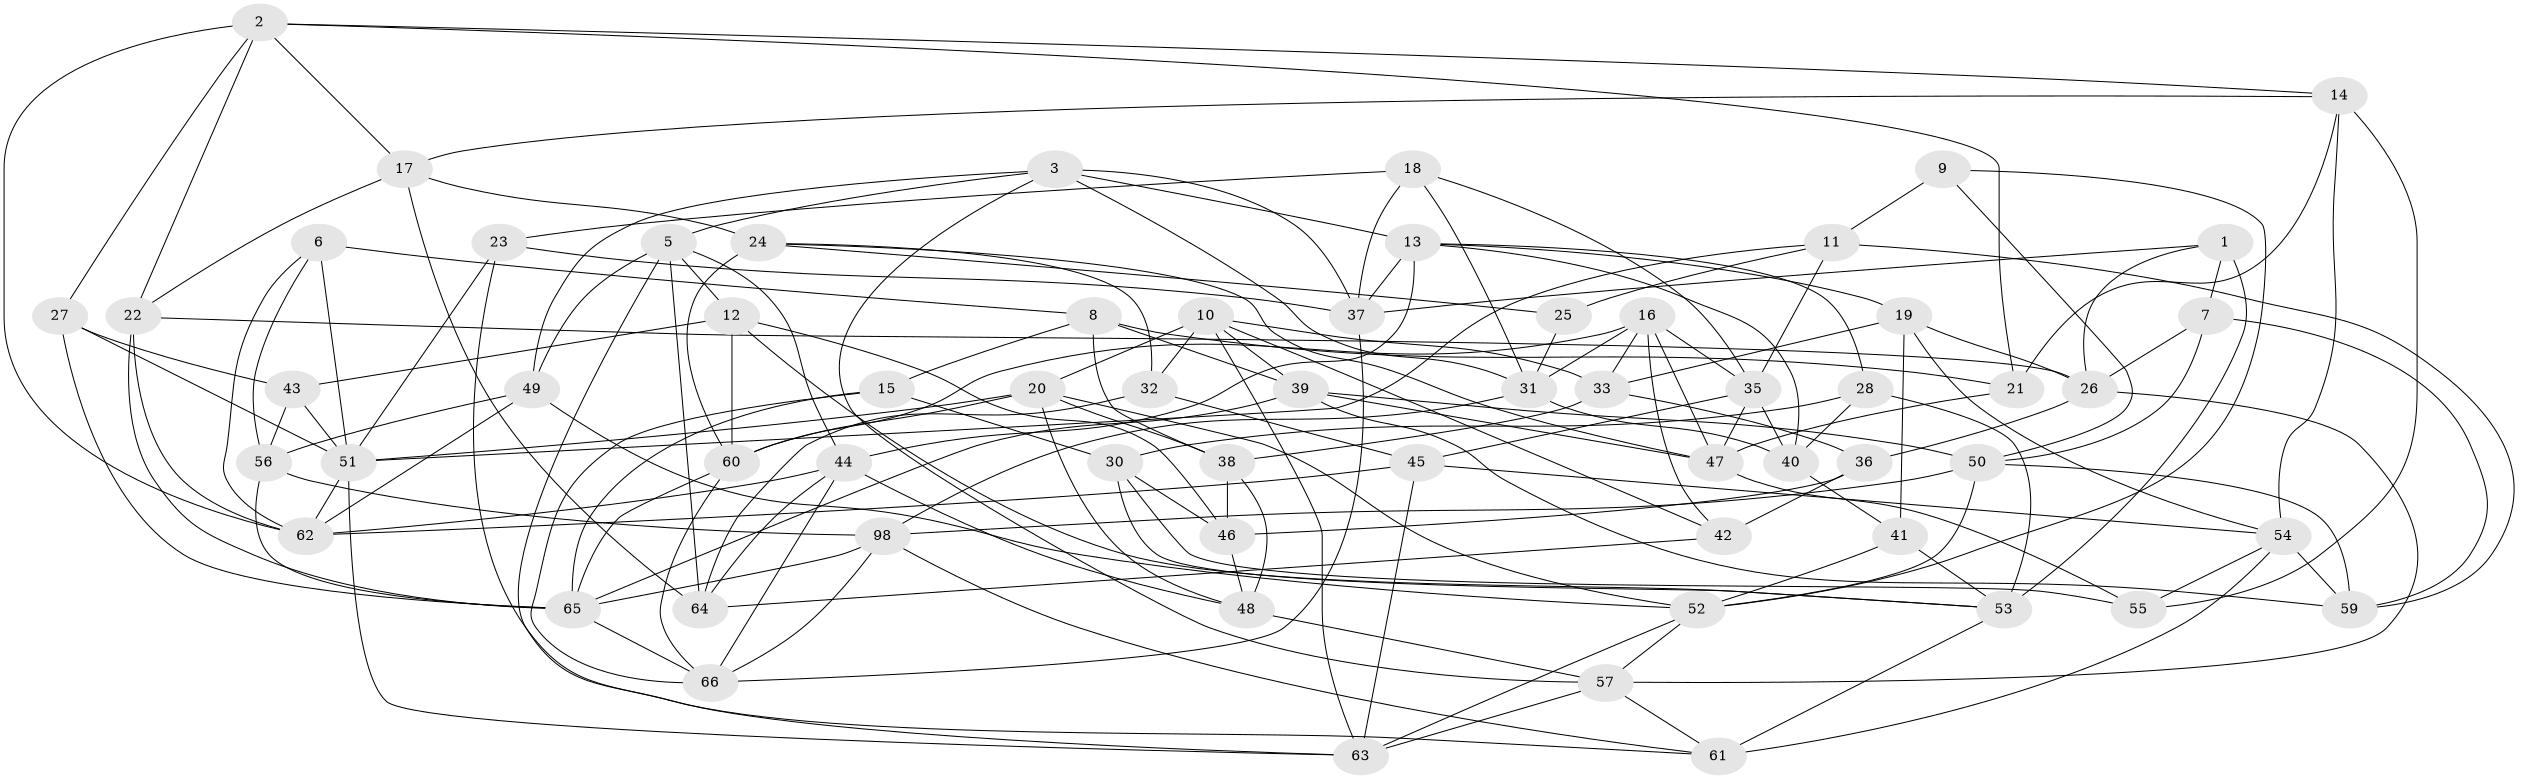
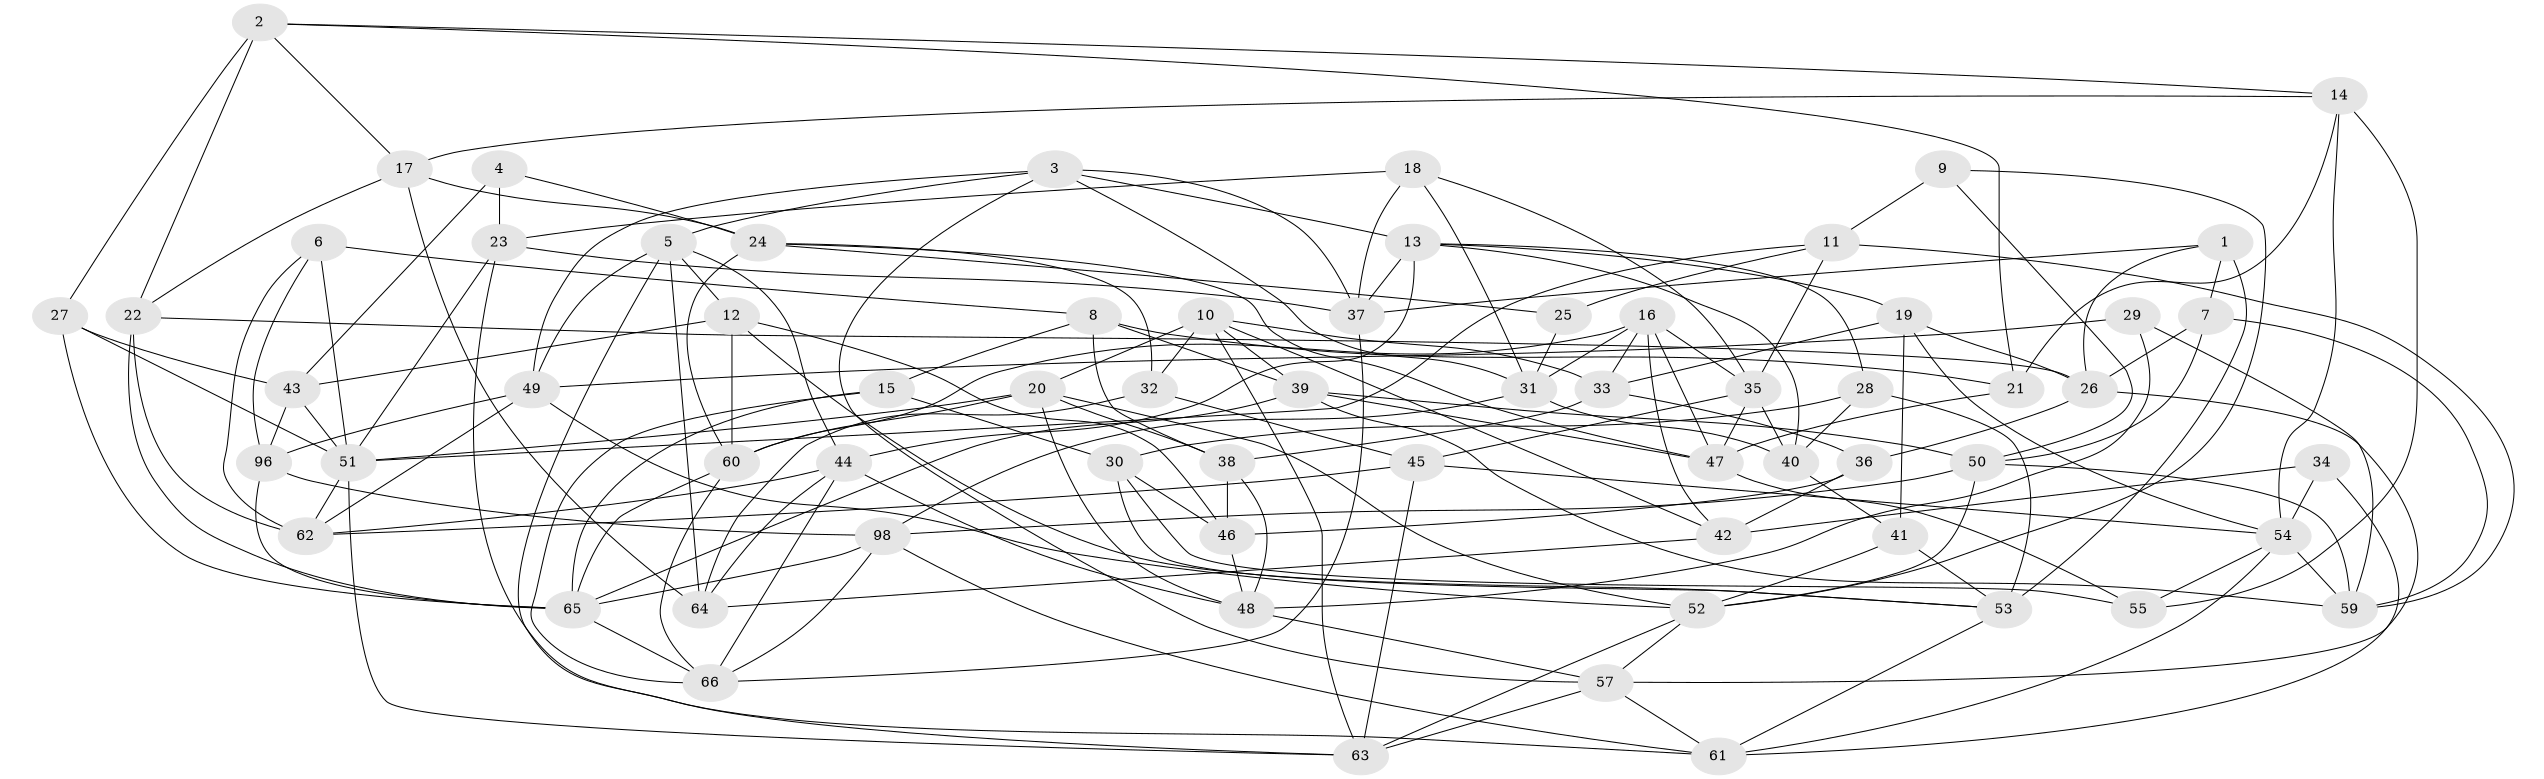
  graph {
    node [color=gray90 style=filled]
    edge [weight=1.0]
    1
    7
    26
    37
    53
    50
    59
    57
    36
    66
    61
    2
    14
    17
    21
    22
    27
    62
    54
    55
    24
    64
    47
    65
    43
    51
    3
    5
    13
    31
    49
    12
    44
    63
    19
    28
    40
    n38 [label=98]
-   56
+   56 [label=96]
    52
+   4
    23
    32
    25
    60
    46
    48
    6
    8
    15
    38
    39
    30
    9
    11
    35
    10
    20
    33
    42
    45
    41
+   29
    16
    18
+   34
    1 -- 7
    1 -- 26
    1 -- 37
    1 -- 53 [weight=3.0]
    7 -- 26
    7 -- 50
    7 -- 59
    26 -- 57
    26 -- 36
    37 -- 66
    53 -- 61
    50 -- 59 [weight=2.0]
    50 -- n38
    50 -- 52
    57 -- 61
    57 -- 63
    36 -- 46
    36 -- 42
    2 -- 14
    2 -- 17
    2 -- 21
    2 -- 22
    2 -- 27
-   2 -- 62
    14 -- 17
    14 -- 21
    14 -- 54
    14 -- 55
    17 -- 22
    17 -- 24
    17 -- 64 [weight=2.0]
    21 -- 47
    22 -- 26
    22 -- 62
    22 -- 65 [weight=2.0]
    27 -- 65
    27 -- 43
    27 -- 51
    54 -- 59 [weight=2.0]
    54 -- 61
    54 -- 55
    24 -- 47
    24 -- 32
    24 -- 25
    24 -- 60
    47 -- 55
    65 -- 66
    43 -- 51
    43 -- 56
    51 -- 62
    51 -- 63
    3 -- 37
    3 -- 57
    3 -- 5
    3 -- 13
    3 -- 31
    3 -- 49
    5 -- 64
    5 -- 49
    5 -- 12
    5 -- 44
    5 -- 63
    13 -- 37
    13 -- 44
    13 -- 19
    13 -- 28
    13 -- 40
    31 -- 40
    31 -- n38
    49 -- 62
    49 -- 56
    49 -- 52
    12 -- 53 [weight=2.0]
    12 -- 43
    12 -- 60
    12 -- 46
    44 -- 66
    44 -- 62
    44 -- 64
    44 -- 48
    19 -- 26
    19 -- 54
    19 -- 33 [weight=2.0]
    19 -- 41
    28 -- 53 [weight=2.0]
    28 -- 40 [weight=2.0]
    28 -- 30
    40 -- 41
    n38 -- 66
    n38 -- 61
    n38 -- 65
    56 -- 65 [weight=2.0]
    56 -- n38
    52 -- 57
    52 -- 63
+   4 -- 24
+   4 -- 43
+   4 -- 23 [weight=2.0]
    23 -- 37
    23 -- 61
    23 -- 51
    32 -- 64
    32 -- 45
    25 -- 31
    60 -- 66
    60 -- 65
    46 -- 48
    48 -- 57
    6 -- 62
    6 -- 51
    6 -- 56
    6 -- 8
    8 -- 21
    8 -- 15
    8 -- 38 [weight=2.0]
    8 -- 39
    15 -- 66
    15 -- 65
    15 -- 30
    38 -- 46
    38 -- 48
    39 -- 50
    39 -- 59
    39 -- 47
    39 -- 65
    30 -- 53
    30 -- 55
    30 -- 46 [weight=2.0]
    9 -- 50 [weight=2.0]
    9 -- 52 [weight=2.0]
    9 -- 11 [weight=2.0]
    11 -- 59
    11 -- 51
    11 -- 25
    11 -- 35
    35 -- 47
    35 -- 40
    35 -- 45
    10 -- 63
    10 -- 32
    10 -- 39
    10 -- 20
    10 -- 33
    10 -- 42
    20 -- 51
    20 -- 52
    20 -- 60
    20 -- 48
    20 -- 38
    33 -- 36
    33 -- 38
    42 -- 64
    45 -- 62 [weight=2.0]
    45 -- 54
    45 -- 63
    41 -- 53
    41 -- 52
+   29 -- 59
+   29 -- 49
+   29 -- 48
    16 -- 47
    16 -- 31
    16 -- 60
    16 -- 35
    16 -- 33
    16 -- 42
    18 -- 37
    18 -- 31
    18 -- 23
    18 -- 35
+   34 -- 61
+   34 -- 54
+   34 -- 42 [weight=2.0]
  }
